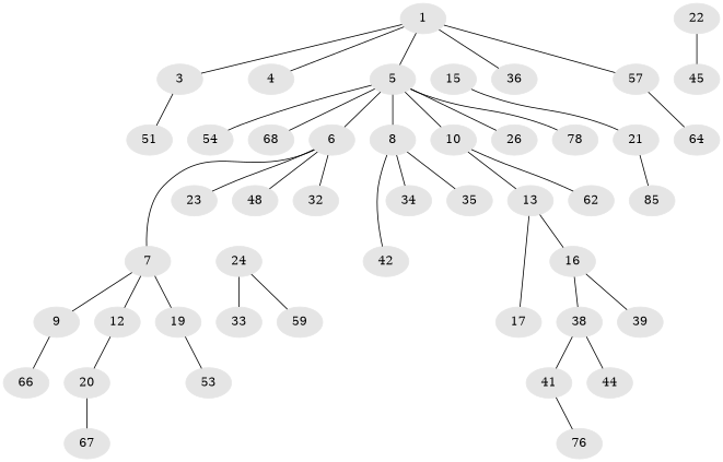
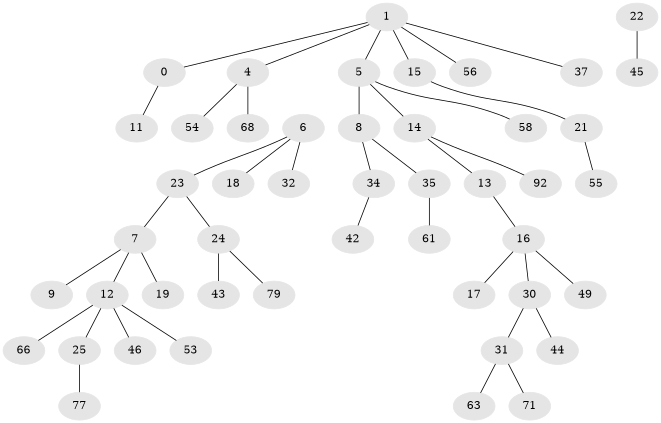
  graph {
    node [color=gray90 style=filled]
    1 [super="+2"]
-   3 [super="+65"]
+   3 [super="+65" label=0]
    4 [super="+40"]
    5 [super="+28"]
    15
-   36
-   37 [label=57]
-   11 [label=51]
+   36 [label=56]
+   37
+   11
    6 [super="+72"]
    8 [super="+14"]
-   10 [super="+70"]
-   26
+   10 [super="+70" label=14]
    54 [super="+74"]
-   58 [label=78]
+   58
    68
    21 [super="+38"]
-   64 [super="+73"]
    7
-   18 [label=48]
+   18
    23 [super="+29"]
    32
    34
    35
    42 [super="+49"]
    13 [super="+56"]
-   62
+   62 [label=92]
    9
    12 [super="+20"]
    19 [super="+44"]
    24 [super="+50"]
-   25 [super="+48" label=20]
+   25 [super="+48"]
+   46
    66
    53
+   61
    16 [super="+51"]
    22 [super="+27"]
    45
-   67
+   67 [label=77]
    17
-   30 [super="+31" label=38]
-   39
-   55 [label=85]
-   41 [super="+47"]
+   30 [super="+31"]
+   39 [label=49]
+   55
+   41 [super="+47" label=31]
    n45 [label=44 super="+57"]
-   33
-   59
-   71 [label=76]
+   33 [label=43]
+   59 [label=79]
+   63
+   71
    1 -- 3
    1 -- 4
    1 -- 5
+   1 -- 15
    1 -- 36
    1 -- 37
    3 -- 11
-   5 -- 6
    5 -- 8
    5 -- 10
-   5 -- 26
-   5 -- 54
+   4 -- 54
    5 -- 58
-   5 -- 68
+   4 -- 68
    15 -- 21
-   37 -- 64
-   6 -- 7
+   23 -- 7
    6 -- 18
    6 -- 23
    6 -- 32
    8 -- 34
    8 -- 35
-   8 -- 42
+   34 -- 42
    10 -- 13
    10 -- 62
    21 -- 55
    7 -- 9
    7 -- 12
    7 -- 19
+   23 -- 24
+   35 -- 61
    13 -- 16
    12 -- 25
-   9 -- 66
-   19 -- 53
+   12 -- 46
+   12 -- 66
+   12 -- 53
    24 -- 33
    24 -- 59
    25 -- 67
-   13 -- 17
+   16 -- 17
    16 -- 30
    16 -- 39
    22 -- 45
    30 -- 41
    30 -- n45
+   41 -- 63
    41 -- 71
  }
